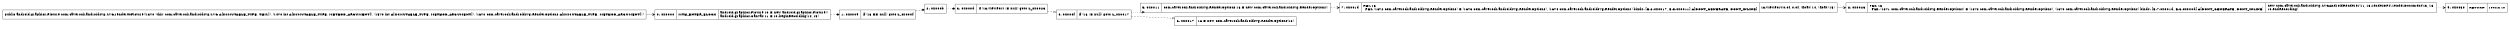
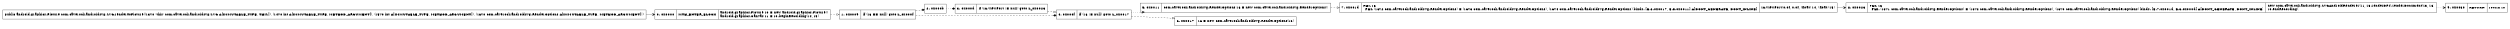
  digraph {
    rankdir=LR
    node [shape=record]
    edge [arrowhead=onormal style=dashed]
    n1 [label="{0\:\ 0x0000|MTH_ENTER_BLOCK\l|android.graphics.Picture r0 = new android.graphics.Picture()\landroid.graphics.Canvas r1 = r0.beginRecording(r4, r5)\l}"]
    n2 [label="{1\:\ 0x0009|if (r6 == null) goto L_0x000f\l}"]
    n3 [label="{2\:\ 0x000b}"]
    n4 [label="{4\:\ 0x000f|if (r6 != null) goto L_0x0017\l}"]
    n5 [label="{3\:\ 0x000d|if (r6.viewPort != null) goto L_0x0023\l}"]
    n6 [label="{5\:\ 0x0011|com.caverock.androidsvg.RenderOptions r6 = new com.caverock.androidsvg.RenderOptions()\l}"]
    n7 [label="{6\:\ 0x0017|r6 = new com.caverock.androidsvg.RenderOptions(r6)\l}"]
    n8 [label="{8\:\ 0x0023|PHI: r6 \l  PHI: (r6v1 com.caverock.androidsvg.RenderOptions) = (r6v2 com.caverock.androidsvg.RenderOptions), (r6v0 com.caverock.androidsvg.RenderOptions) binds: [B:7:0x001d, B:3:0x000d] A[DONT_GENERATE, DONT_INLINE]\l|new com.caverock.androidsvg.SVGAndroidRenderer(r1, r3.renderDPI).renderDocument(r3, r6)\lr0.endRecording()\l}"]
    n9 [label="{9\:\ 0x0030|RETURN\l|return r0\l}"]
    n10 [label="{7\:\ 0x001d|PHI: r6 \l  PHI: (r6v2 com.caverock.androidsvg.RenderOptions) = (r6v3 com.caverock.androidsvg.RenderOptions), (r6v4 com.caverock.androidsvg.RenderOptions) binds: [B:6:0x0017, B:5:0x0011] A[DONT_GENERATE, DONT_INLINE]\l|r6.viewPort(0.0f, 0.0f, (float) r4, (float) r5)\l}"]
    n11 [label="{public android.graphics.Picture com.caverock.androidsvg.SVG.renderToPicture((r3v0 'this' com.caverock.androidsvg.SVG A[IMMUTABLE_TYPE, THIS]), (r4v0 int A[IMMUTABLE_TYPE, METHOD_ARGUMENT]), (r5v0 int A[IMMUTABLE_TYPE, METHOD_ARGUMENT]), (r6v0 com.caverock.androidsvg.RenderOptions A[IMMUTABLE_TYPE, METHOD_ARGUMENT])) }"]
-   n1 -> n2 [arrowhead=diamond]
+   n1 -> n2
    n2 -> n3 [arrowhead=diamond]
+   n2 -> n4 [arrowhead=diamond]
    n3 -> n5 [arrowhead=diamond style=dotted]
    n4 -> n6 [arrowhead=vee style=dotted]
    n4 -> n7
    n5 -> n4
-   n6 -> n10 [arrowhead=vee]
+   n6 -> n10
    n8 -> n9 [arrowhead=vee style=dotted]
    n10 -> n8 [arrowhead=vee style=solid]
    n11 -> n1 [arrowhead=vee style=solid]
  }
